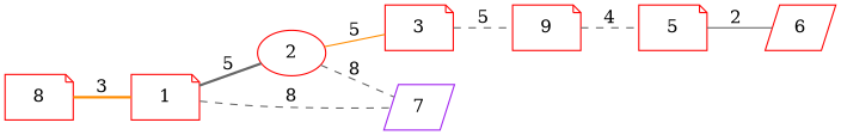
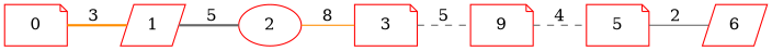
  graph {
    rankdir=LR
    node [color=red shape=note weight=1]
    edge [color=gray40 style=dashed]
-   0 [label=8]
-   1
+   0
+   1 [shape=parallelogram]
    2 [shape=ellipse]
-   7 [color=purple shape=parallelogram weight=4]
    3
    n6 [label=9]
    5
    6 [shape=parallelogram]
    0 -- 1 [color=darkorange label=3 style=bold]
    1 -- 2 [label=5 style=bold]
-   1 -- 7 [label=8]
-   2 -- 7 [label=8]
-   2 -- 3 [color=darkorange label=5 style=solid]
+   2 -- 3 [color=darkorange label=8 style=solid]
    3 -- n6 [label=5]
    n6 -- 5 [label=4]
    5 -- 6 [label=2 style=solid]
  }
